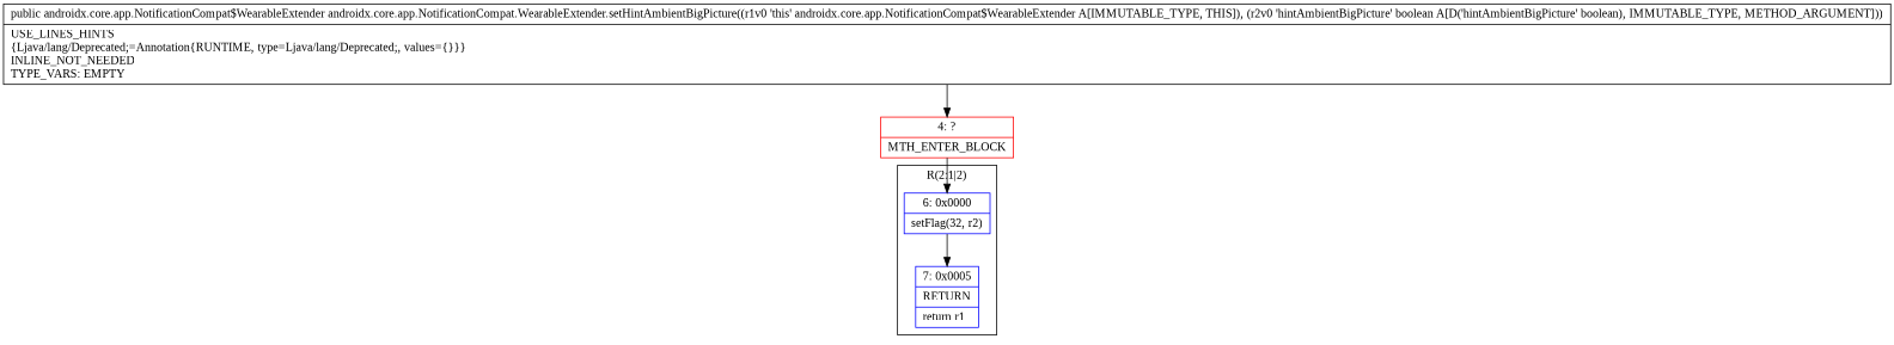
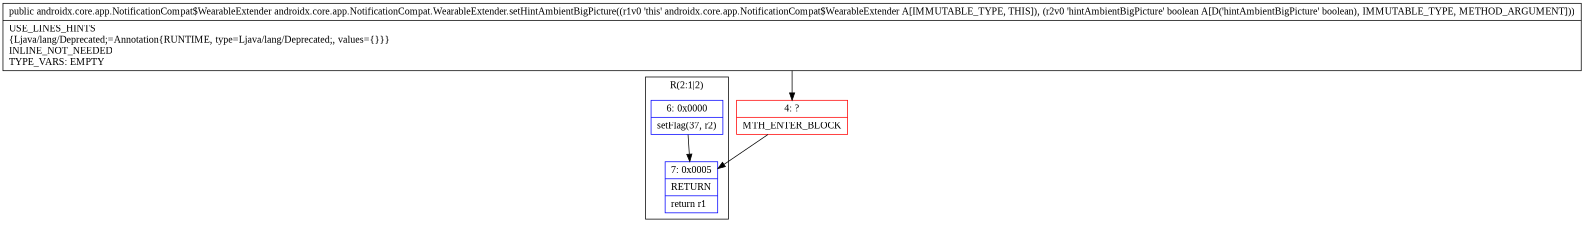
  digraph {
    fontname="Liberation Serif"
    node [color=blue fontname="Liberation Serif" shape=record]
    edge [fontname="Liberation Serif"]
-   n1 [label="{6\:\ 0x0000|setFlag(32, r2)\l}"]
+   n1 [label="{6\:\ 0x0000|setFlag(37, r2)\l}"]
    n2 [label="{7\:\ 0x0005|RETURN\l|return r1\l}"]
    n3 [color=red label="{4\:\ ?|MTH_ENTER_BLOCK\l}"]
    n4 [label="{public androidx.core.app.NotificationCompat$WearableExtender androidx.core.app.NotificationCompat.WearableExtender.setHintAmbientBigPicture((r1v0 'this' androidx.core.app.NotificationCompat$WearableExtender A[IMMUTABLE_TYPE, THIS]), (r2v0 'hintAmbientBigPicture' boolean A[D('hintAmbientBigPicture' boolean), IMMUTABLE_TYPE, METHOD_ARGUMENT]))  | USE_LINES_HINTS\l\{Ljava\/lang\/Deprecated;=Annotation\{RUNTIME, type=Ljava\/lang\/Deprecated;, values=\{\}\}\}\lINLINE_NOT_NEEDED\lTYPE_VARS: EMPTY\l}" color=""]
    subgraph cluster_1 {
      label="R(2:1|2)"
      n1
      n2
    }
    n1 -> n2
-   n3 -> n1
+   n3 -> n2
    n4 -> n3
  }
